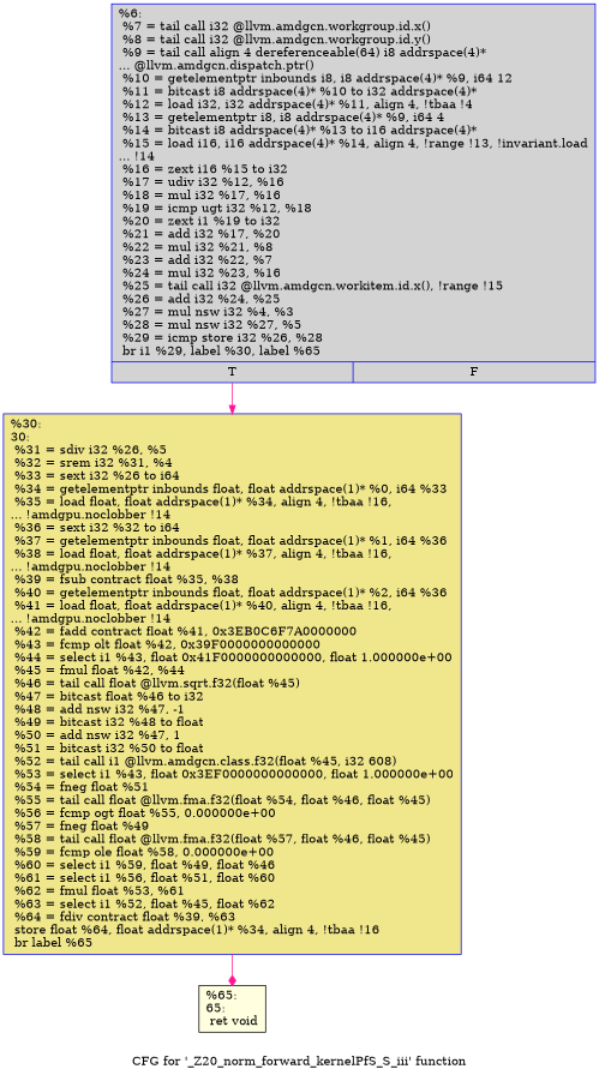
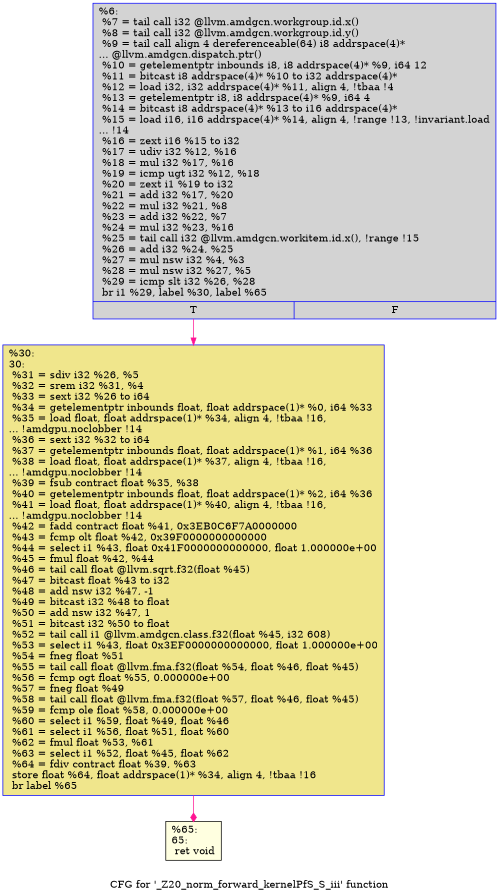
  digraph {
    label="CFG for '_Z20_norm_forward_kernelPfS_S_iii' function"
    node [color=blue shape=record style=filled]
    edge [color=deeppink]
-   n1 [fillcolor=lightgrey label="{%6:\l  %7 = tail call i32 @llvm.amdgcn.workgroup.id.x()\l  %8 = tail call i32 @llvm.amdgcn.workgroup.id.y()\l  %9 = tail call align 4 dereferenceable(64) i8 addrspace(4)*\l... @llvm.amdgcn.dispatch.ptr()\l  %10 = getelementptr inbounds i8, i8 addrspace(4)* %9, i64 12\l  %11 = bitcast i8 addrspace(4)* %10 to i32 addrspace(4)*\l  %12 = load i32, i32 addrspace(4)* %11, align 4, !tbaa !4\l  %13 = getelementptr i8, i8 addrspace(4)* %9, i64 4\l  %14 = bitcast i8 addrspace(4)* %13 to i16 addrspace(4)*\l  %15 = load i16, i16 addrspace(4)* %14, align 4, !range !13, !invariant.load\l... !14\l  %16 = zext i16 %15 to i32\l  %17 = udiv i32 %12, %16\l  %18 = mul i32 %17, %16\l  %19 = icmp ugt i32 %12, %18\l  %20 = zext i1 %19 to i32\l  %21 = add i32 %17, %20\l  %22 = mul i32 %21, %8\l  %23 = add i32 %22, %7\l  %24 = mul i32 %23, %16\l  %25 = tail call i32 @llvm.amdgcn.workitem.id.x(), !range !15\l  %26 = add i32 %24, %25\l  %27 = mul nsw i32 %4, %3\l  %28 = mul nsw i32 %27, %5\l  %29 = icmp store i32 %26, %28\l  br i1 %29, label %30, label %65\l|{<s0>T|<s1>F}}"]
-   n2 [fillcolor=khaki label="{%30:\l30:                                               \l  %31 = sdiv i32 %26, %5\l  %32 = srem i32 %31, %4\l  %33 = sext i32 %26 to i64\l  %34 = getelementptr inbounds float, float addrspace(1)* %0, i64 %33\l  %35 = load float, float addrspace(1)* %34, align 4, !tbaa !16,\l... !amdgpu.noclobber !14\l  %36 = sext i32 %32 to i64\l  %37 = getelementptr inbounds float, float addrspace(1)* %1, i64 %36\l  %38 = load float, float addrspace(1)* %37, align 4, !tbaa !16,\l... !amdgpu.noclobber !14\l  %39 = fsub contract float %35, %38\l  %40 = getelementptr inbounds float, float addrspace(1)* %2, i64 %36\l  %41 = load float, float addrspace(1)* %40, align 4, !tbaa !16,\l... !amdgpu.noclobber !14\l  %42 = fadd contract float %41, 0x3EB0C6F7A0000000\l  %43 = fcmp olt float %42, 0x39F0000000000000\l  %44 = select i1 %43, float 0x41F0000000000000, float 1.000000e+00\l  %45 = fmul float %42, %44\l  %46 = tail call float @llvm.sqrt.f32(float %45)\l  %47 = bitcast float %46 to i32\l  %48 = add nsw i32 %47, -1\l  %49 = bitcast i32 %48 to float\l  %50 = add nsw i32 %47, 1\l  %51 = bitcast i32 %50 to float\l  %52 = tail call i1 @llvm.amdgcn.class.f32(float %45, i32 608)\l  %53 = select i1 %43, float 0x3EF0000000000000, float 1.000000e+00\l  %54 = fneg float %51\l  %55 = tail call float @llvm.fma.f32(float %54, float %46, float %45)\l  %56 = fcmp ogt float %55, 0.000000e+00\l  %57 = fneg float %49\l  %58 = tail call float @llvm.fma.f32(float %57, float %46, float %45)\l  %59 = fcmp ole float %58, 0.000000e+00\l  %60 = select i1 %59, float %49, float %46\l  %61 = select i1 %56, float %51, float %60\l  %62 = fmul float %53, %61\l  %63 = select i1 %52, float %45, float %62\l  %64 = fdiv contract float %39, %63\l  store float %64, float addrspace(1)* %34, align 4, !tbaa !16\l  br label %65\l}"]
+   n1 [fillcolor=lightgrey label="{%6:\l  %7 = tail call i32 @llvm.amdgcn.workgroup.id.x()\l  %8 = tail call i32 @llvm.amdgcn.workgroup.id.y()\l  %9 = tail call align 4 dereferenceable(64) i8 addrspace(4)*\l... @llvm.amdgcn.dispatch.ptr()\l  %10 = getelementptr inbounds i8, i8 addrspace(4)* %9, i64 12\l  %11 = bitcast i8 addrspace(4)* %10 to i32 addrspace(4)*\l  %12 = load i32, i32 addrspace(4)* %11, align 4, !tbaa !4\l  %13 = getelementptr i8, i8 addrspace(4)* %9, i64 4\l  %14 = bitcast i8 addrspace(4)* %13 to i16 addrspace(4)*\l  %15 = load i16, i16 addrspace(4)* %14, align 4, !range !13, !invariant.load\l... !14\l  %16 = zext i16 %15 to i32\l  %17 = udiv i32 %12, %16\l  %18 = mul i32 %17, %16\l  %19 = icmp ugt i32 %12, %18\l  %20 = zext i1 %19 to i32\l  %21 = add i32 %17, %20\l  %22 = mul i32 %21, %8\l  %23 = add i32 %22, %7\l  %24 = mul i32 %23, %16\l  %25 = tail call i32 @llvm.amdgcn.workitem.id.x(), !range !15\l  %26 = add i32 %24, %25\l  %27 = mul nsw i32 %4, %3\l  %28 = mul nsw i32 %27, %5\l  %29 = icmp slt i32 %26, %28\l  br i1 %29, label %30, label %65\l|{<s0>T|<s1>F}}"]
+   n2 [fillcolor=khaki label="{%30:\l30:                                               \l  %31 = sdiv i32 %26, %5\l  %32 = srem i32 %31, %4\l  %33 = sext i32 %26 to i64\l  %34 = getelementptr inbounds float, float addrspace(1)* %0, i64 %33\l  %35 = load float, float addrspace(1)* %34, align 4, !tbaa !16,\l... !amdgpu.noclobber !14\l  %36 = sext i32 %32 to i64\l  %37 = getelementptr inbounds float, float addrspace(1)* %1, i64 %36\l  %38 = load float, float addrspace(1)* %37, align 4, !tbaa !16,\l... !amdgpu.noclobber !14\l  %39 = fsub contract float %35, %38\l  %40 = getelementptr inbounds float, float addrspace(1)* %2, i64 %36\l  %41 = load float, float addrspace(1)* %40, align 4, !tbaa !16,\l... !amdgpu.noclobber !14\l  %42 = fadd contract float %41, 0x3EB0C6F7A0000000\l  %43 = fcmp olt float %42, 0x39F0000000000000\l  %44 = select i1 %43, float 0x41F0000000000000, float 1.000000e+00\l  %45 = fmul float %42, %44\l  %46 = tail call float @llvm.sqrt.f32(float %45)\l  %47 = bitcast float %43 to i32\l  %48 = add nsw i32 %47, -1\l  %49 = bitcast i32 %48 to float\l  %50 = add nsw i32 %47, 1\l  %51 = bitcast i32 %50 to float\l  %52 = tail call i1 @llvm.amdgcn.class.f32(float %45, i32 608)\l  %53 = select i1 %43, float 0x3EF0000000000000, float 1.000000e+00\l  %54 = fneg float %51\l  %55 = tail call float @llvm.fma.f32(float %54, float %46, float %45)\l  %56 = fcmp ogt float %55, 0.000000e+00\l  %57 = fneg float %49\l  %58 = tail call float @llvm.fma.f32(float %57, float %46, float %45)\l  %59 = fcmp ole float %58, 0.000000e+00\l  %60 = select i1 %59, float %49, float %46\l  %61 = select i1 %56, float %51, float %60\l  %62 = fmul float %53, %61\l  %63 = select i1 %52, float %45, float %62\l  %64 = fdiv contract float %39, %63\l  store float %64, float addrspace(1)* %34, align 4, !tbaa !16\l  br label %65\l}"]
    n3 [color=black fillcolor=lightyellow label="{%65:\l65:                                               \l  ret void\l}"]
    n1 -> n2 [arrowhead=normal tailport=s0]
    n2 -> n3 [arrowhead=diamond]
  }
